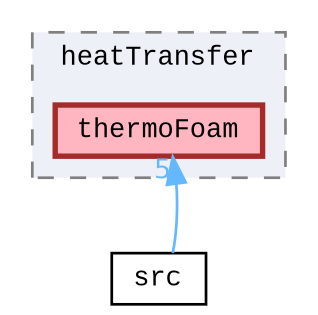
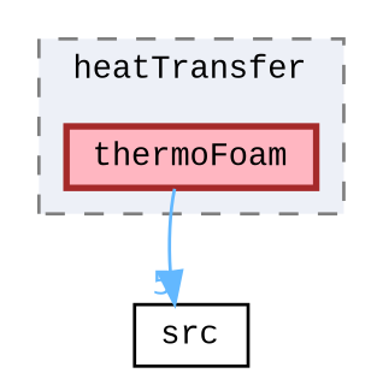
  digraph {
    compound=true
    fontname="Liberation Mono"
    node [fontname="Liberation Mono" fontsize=10 shape=box]
    n1 [color=brown fillcolor=lightpink height=0.2 label=thermoFoam style="filled,bold" width=0.4]
    n2 [color=black fillcolor=white height=0.2 label=src style=filled width=0.4]
    subgraph cluster_1 {
      bgcolor="#edf0f7"
      fontsize=10
      label=heatTransfer
      pencolor=grey50
      style="filled,dashed"
      n1
    }
-   n2 -> n1 [color=steelblue1 fontcolor=steelblue1 fontname="Liberation Mono" fontsize=10 headlabel=5 labeldistance=1.5 labelfontname=Helvetica labelfontsize=10]
+   n1 -> n2 [color=steelblue1 fontcolor=steelblue1 fontname="Liberation Mono" fontsize=10 headlabel=5 labeldistance=1.5 labelfontname=Helvetica labelfontsize=10]
  }
